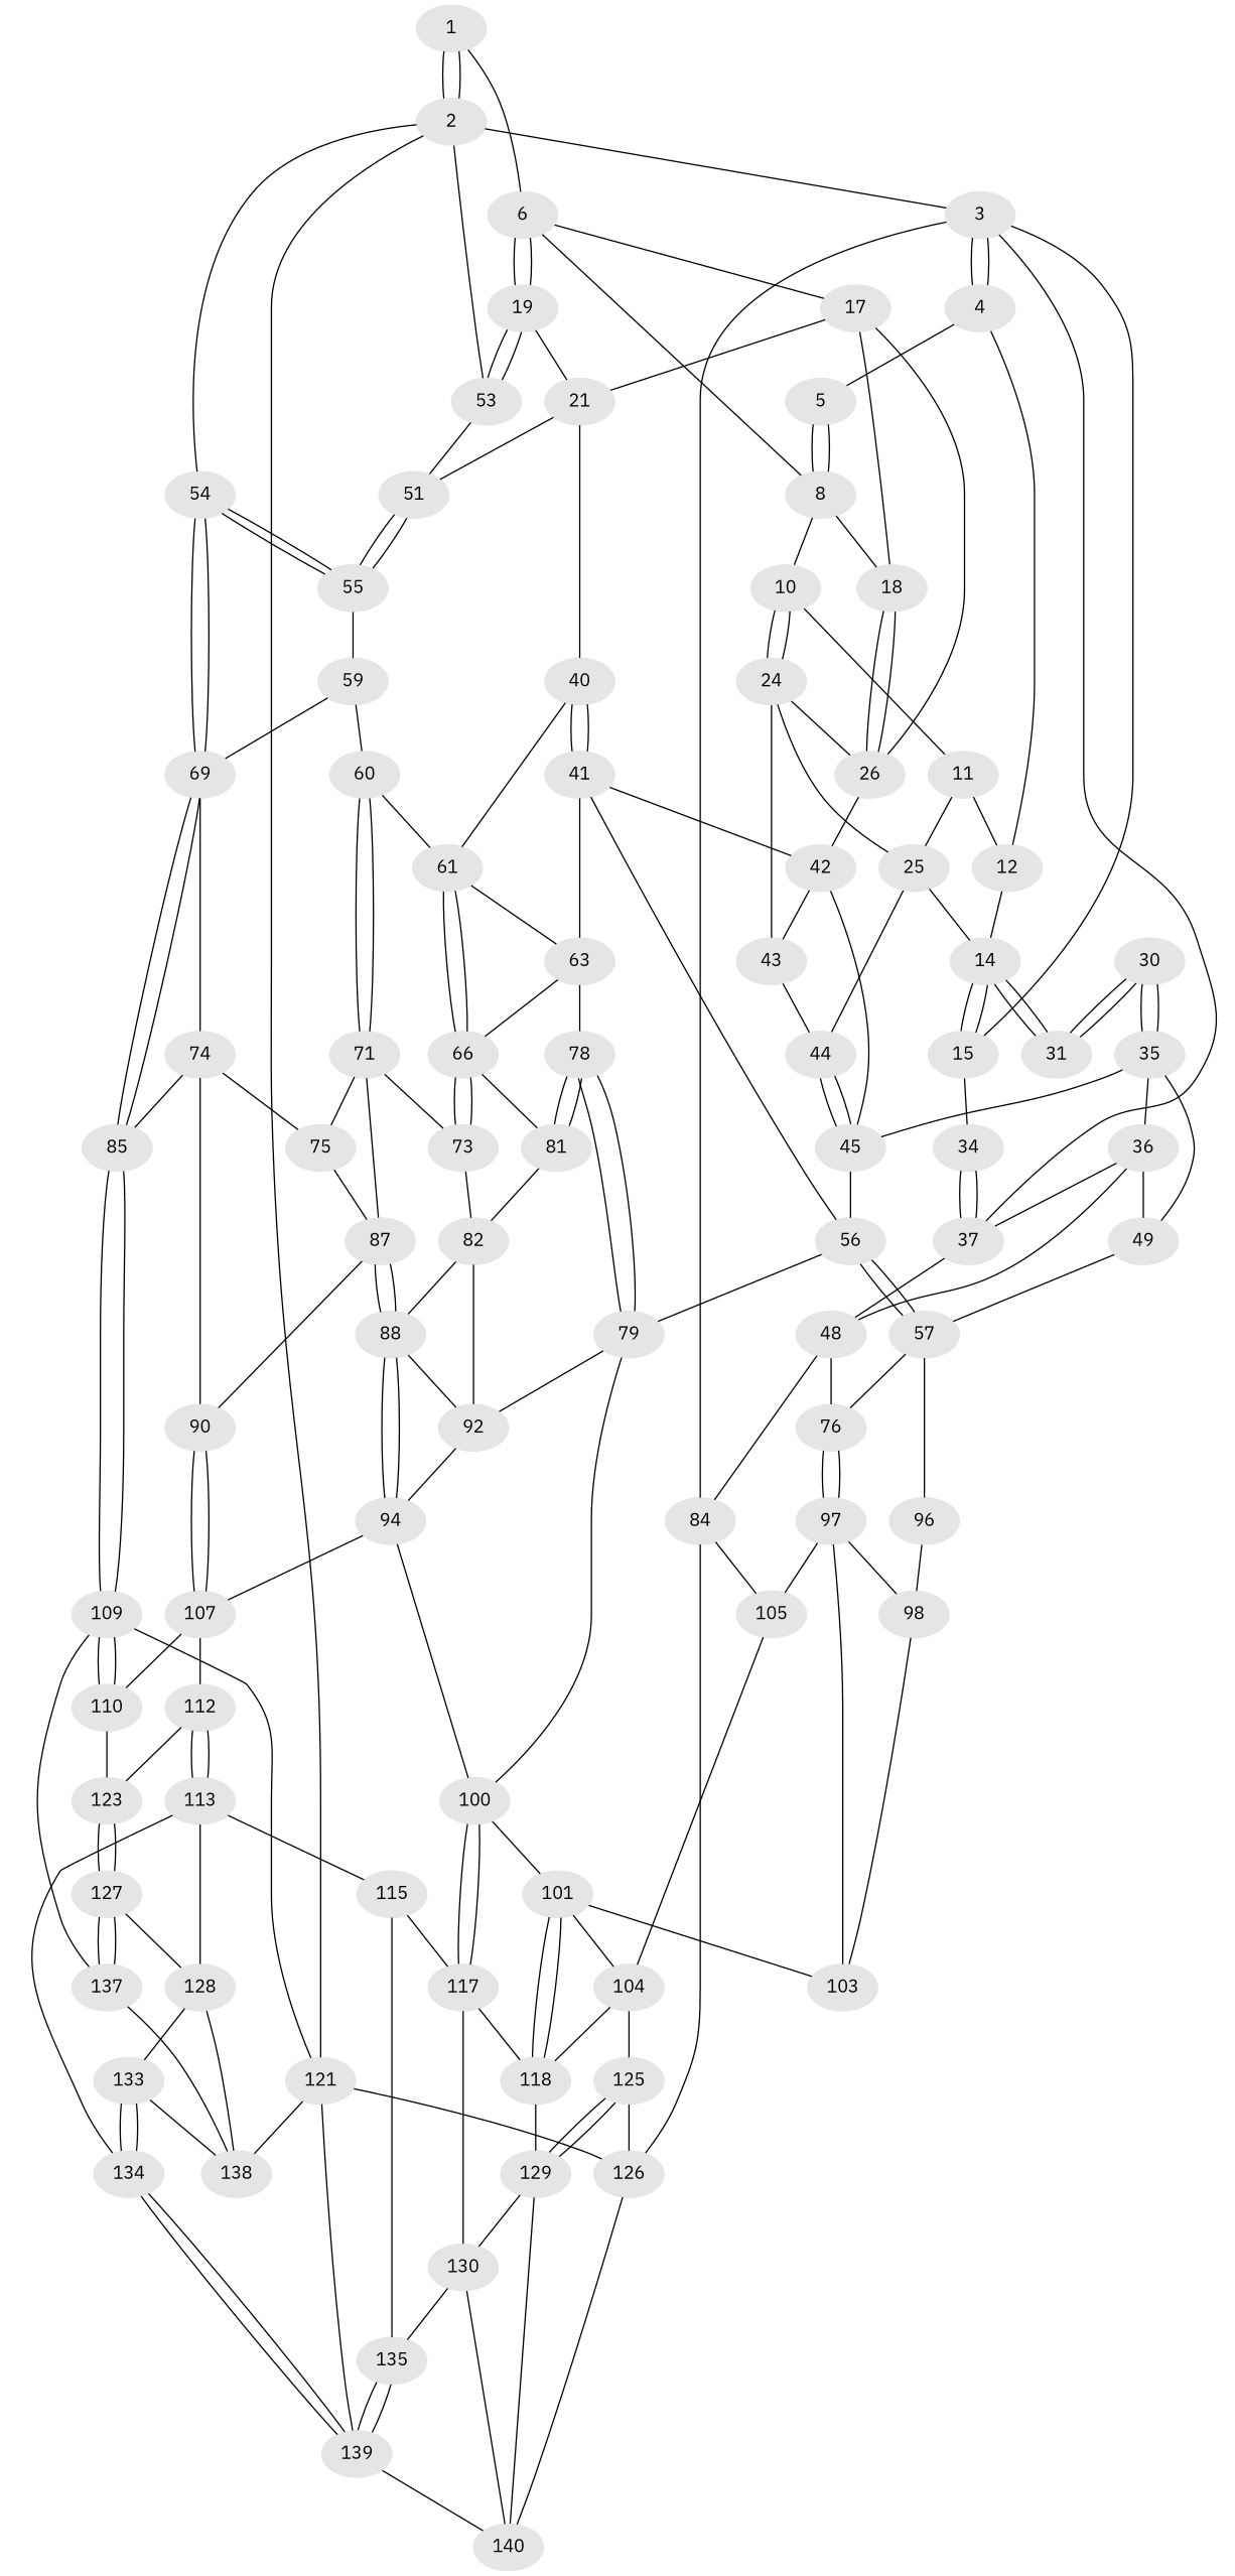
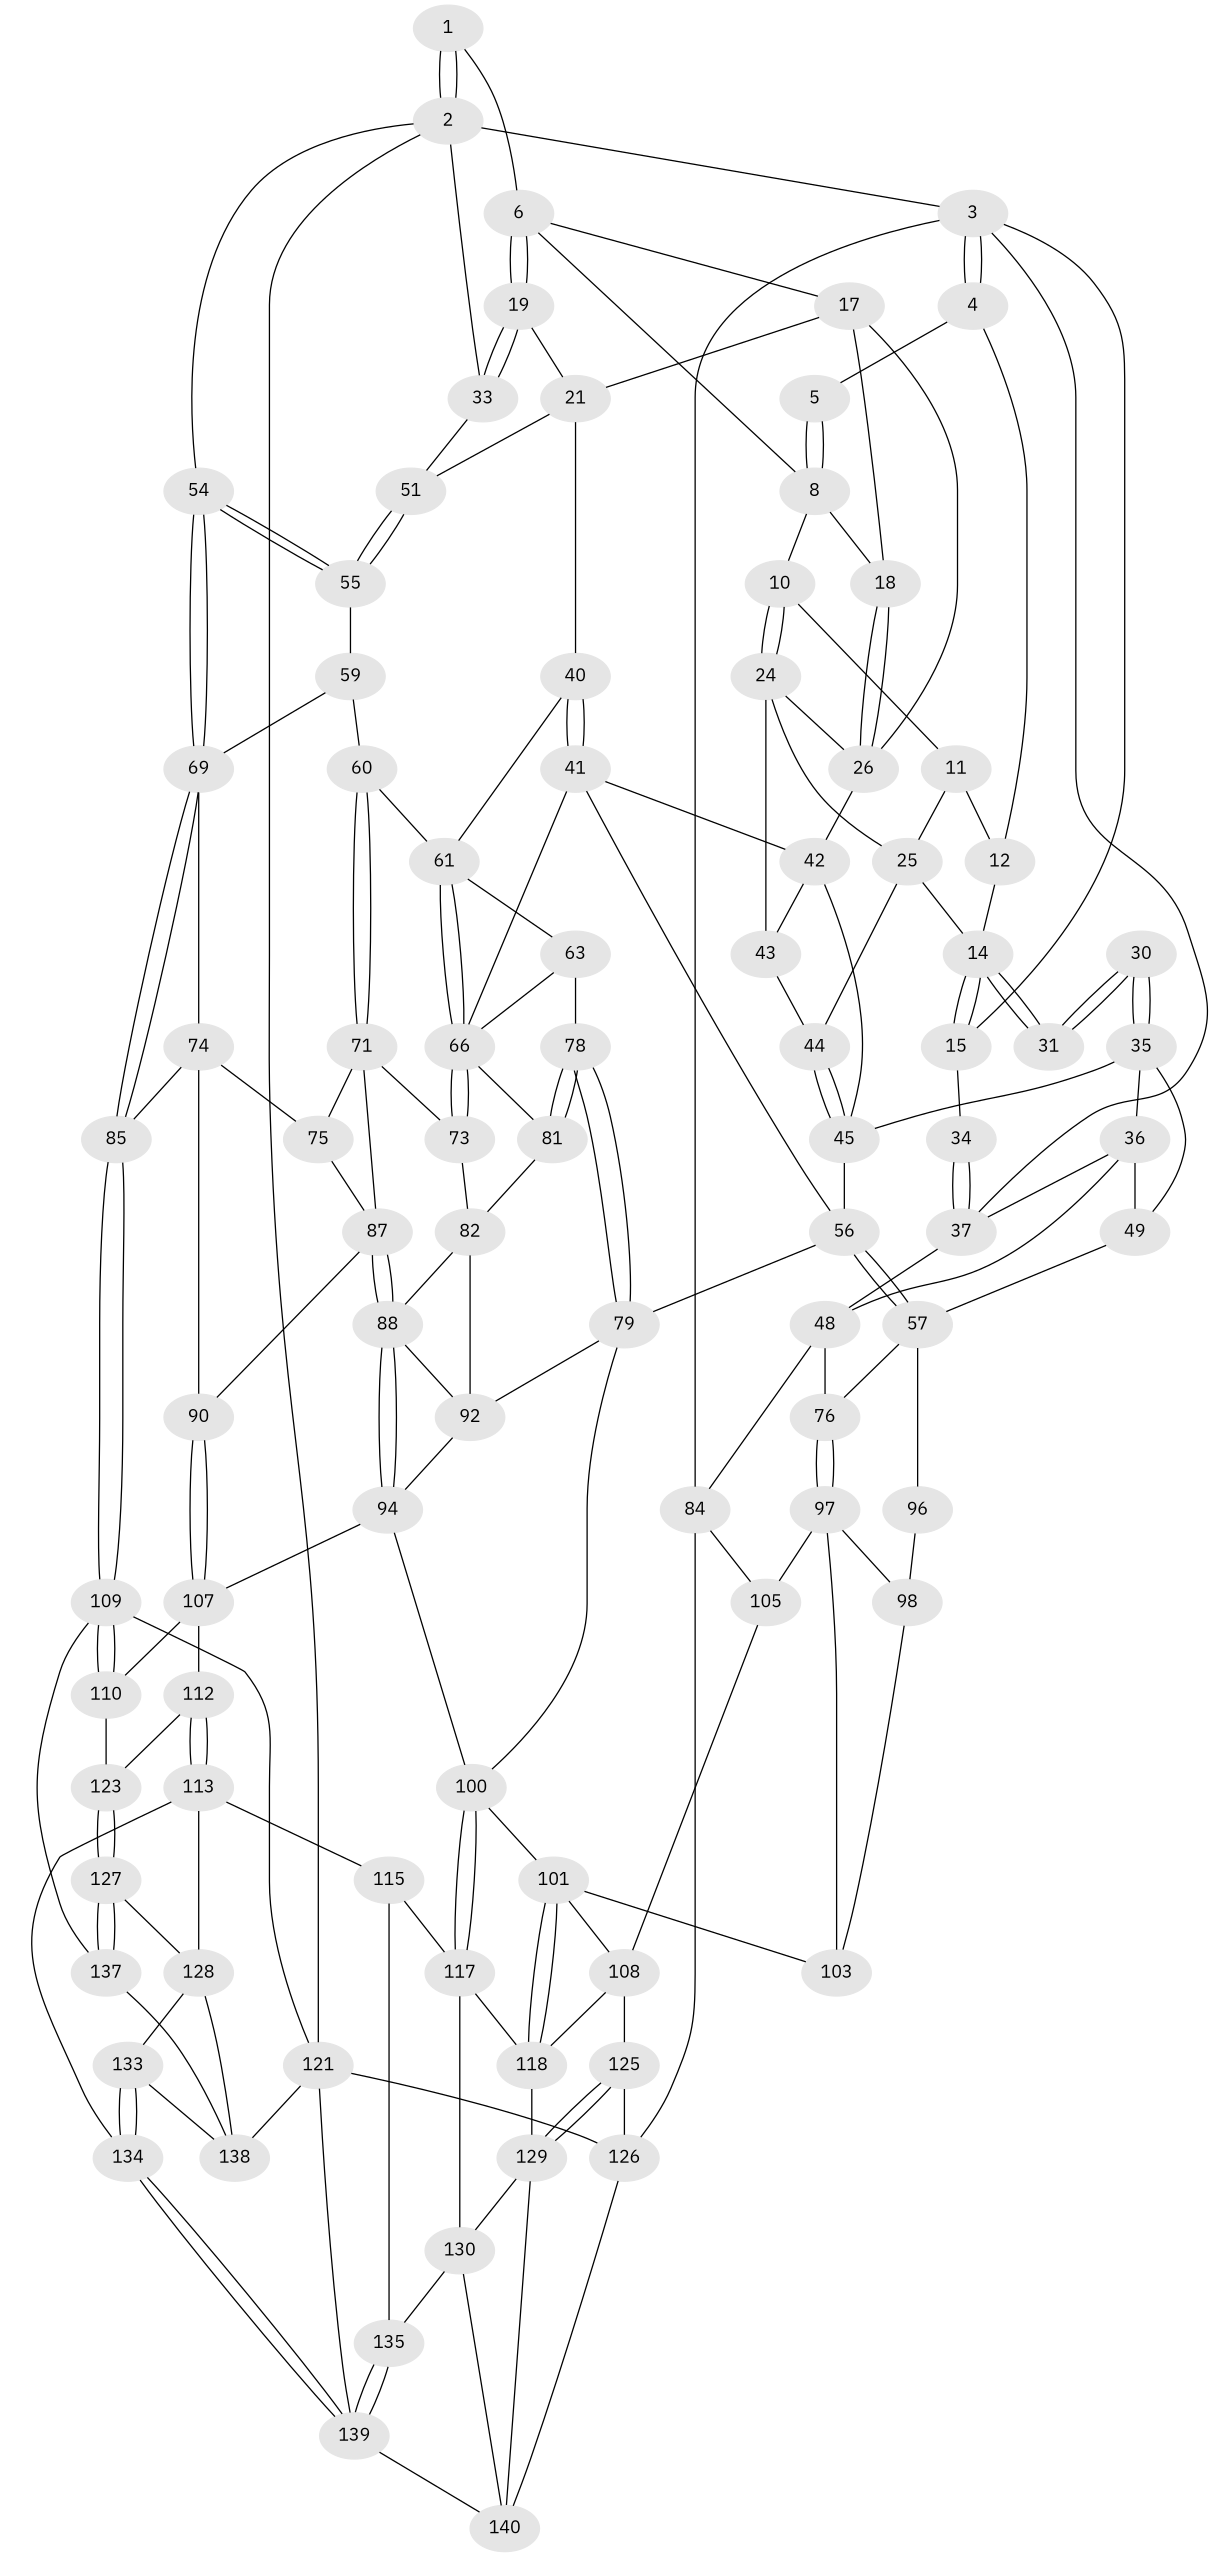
  graph {
    fontname="IBM Plex Sans"
    node [color=gray90 fontname="IBM Plex Sans" style=filled]
    edge [fontname="IBM Plex Sans"]
    2 [super="+32"]
    1
    6 [super="+7"]
    3 [super="+16"]
-   33 [super="+50" label=53]
+   33 [super="+50"]
    54
    121 [super="+144"]
    8 [super="+9"]
    17 [super="+22"]
    19 [super="+20"]
    4
    15
    37 [super="+38"]
    84 [super="+106"]
    51
    55
    69 [super="+70"]
    126 [super="+145"]
    138 [super="+143"]
    139 [super="+141"]
    5
    12 [super="+13"]
    34
    48 [super="+77"]
    105
    14
    10
    18
    21 [super="+39"]
    26 [super="+27"]
    11 [super="+23"]
    24 [super="+28"]
    25 [super="+29"]
    43
    44
    31
    40
    42 [super="+52"]
    41 [super="+65"]
    61 [super="+62"]
    30
    35 [super="+46"]
    45 [super="+53"]
    36 [super="+47"]
    49
    56 [super="+68"]
    57 [super="+58"]
    76
    63 [super="+64"]
    66 [super="+67"]
    79 [super="+80"]
    78
    97 [super="+104"]
    96
    59
    74 [super="+86"]
    85
    60
    92 [super="+93"]
    100
    98 [super="+99"]
    71 [super="+72"]
    73
    75
    87 [super="+91"]
    81
    82 [super="+83"]
    90
    109 [super="+122"]
    88 [super="+89"]
    107 [super="+111"]
    103
    94 [super="+95"]
    101 [super="+102"]
    117 [super="+124"]
-   108 [super="+120" label=104]
+   108 [super="+120"]
    140 [super="+142"]
    110
    137
    112
    115 [super="+116"]
    135
    118 [super="+119"]
    130 [super="+136"]
    125
    129 [super="+131"]
    123
    113 [super="+114"]
    127
    128 [super="+132"]
    134
    133
    2 -- 3
    2 -- 33
    2 -- 54
    2 -- 121
    1 -- 2
    1 -- 2
    1 -- 6
    6 -- 8
    6 -- 17
    6 -- 19
    6 -- 19
    3 -- 4
    3 -- 4
    3 -- 15
    3 -- 37
    3 -- 84
    33 -- 51
    54 -- 55
    54 -- 55
    54 -- 69
    54 -- 69
    121 -- 126
    121 -- 138
    121 -- 139
    8 -- 10
    8 -- 18
    17 -- 18
    17 -- 21
    17 -- 26
    19 -- 33 [weight=2]
    19 -- 33
    19 -- 21
    4 -- 5
    4 -- 12
    15 -- 34
    37 -- 48
    84 -- 126 [weight=2]
    84 -- 105
    51 -- 55
    51 -- 55
    55 -- 59
    69 -- 74
    69 -- 85
    69 -- 85
    126 -- 140
    139 -- 140
    5 -- 8
    5 -- 8
    12 -- 14
    34 -- 37
    34 -- 37
    48 -- 84
    48 -- 76
    105 -- 108
    14 -- 15
    14 -- 15
    14 -- 31
    14 -- 31
    10 -- 11
    10 -- 24
    10 -- 24
    18 -- 26
    18 -- 26
    21 -- 51
    21 -- 40
    26 -- 42
    11 -- 12 [weight=2]
    11 -- 25
    24 -- 26
    24 -- 25
    24 -- 43
    25 -- 14
    25 -- 44
    43 -- 44
    44 -- 45
    44 -- 45
    40 -- 41
    40 -- 41
    40 -- 61
    42 -- 43
    42 -- 45
    41 -- 42
    41 -- 56
-   41 -- 63
+   41 -- 66
    61 -- 63
    61 -- 66
    61 -- 66
    30 -- 31
    30 -- 31
    30 -- 35
    30 -- 35
    35 -- 45
    35 -- 36
    35 -- 49
    45 -- 56
    36 -- 37
    36 -- 48
    36 -- 49
    49 -- 57
    56 -- 57
    56 -- 57
    56 -- 79
    57 -- 76
    57 -- 96
    76 -- 97
    76 -- 97
    63 -- 66
    63 -- 78
    66 -- 73
    66 -- 73
    66 -- 81
    79 -- 92
    79 -- 100
    78 -- 79
    78 -- 79
    78 -- 81
    78 -- 81
    97 -- 105
    97 -- 98
    97 -- 103
    96 -- 98
    59 -- 69
    59 -- 60
    74 -- 85
    74 -- 75
    74 -- 90
    85 -- 109
    85 -- 109
    60 -- 61
    60 -- 71
    60 -- 71
    92 -- 94
    100 -- 101
    100 -- 117
    100 -- 117
    98 -- 103
    71 -- 73
    71 -- 75
    71 -- 87
    73 -- 82
    75 -- 87
    87 -- 90
    87 -- 88
    87 -- 88
    81 -- 82
    82 -- 92
    82 -- 88
    90 -- 107
    90 -- 107
    109 -- 121
    109 -- 110
    109 -- 110
    109 -- 137
    88 -- 92
    88 -- 94
    88 -- 94
    107 -- 110
    107 -- 112
    94 -- 100
    94 -- 107
    101 -- 103
    101 -- 108
    101 -- 118
    101 -- 118
    117 -- 118
    117 -- 130
    108 -- 118
    108 -- 125
    110 -- 123
    137 -- 138
    112 -- 123
    112 -- 113
    112 -- 113
    115 -- 117
    115 -- 135
    135 -- 139
    135 -- 139
    118 -- 129
    130 -- 140
    130 -- 135
    125 -- 126
    125 -- 129
    125 -- 129
    129 -- 140
    129 -- 130
    123 -- 127
    123 -- 127
    113 -- 115
    113 -- 128
    113 -- 134
    127 -- 137
    127 -- 137
    127 -- 128
    128 -- 138
    128 -- 133
    134 -- 139
    134 -- 139
    133 -- 138
    133 -- 134
    133 -- 134
  }
